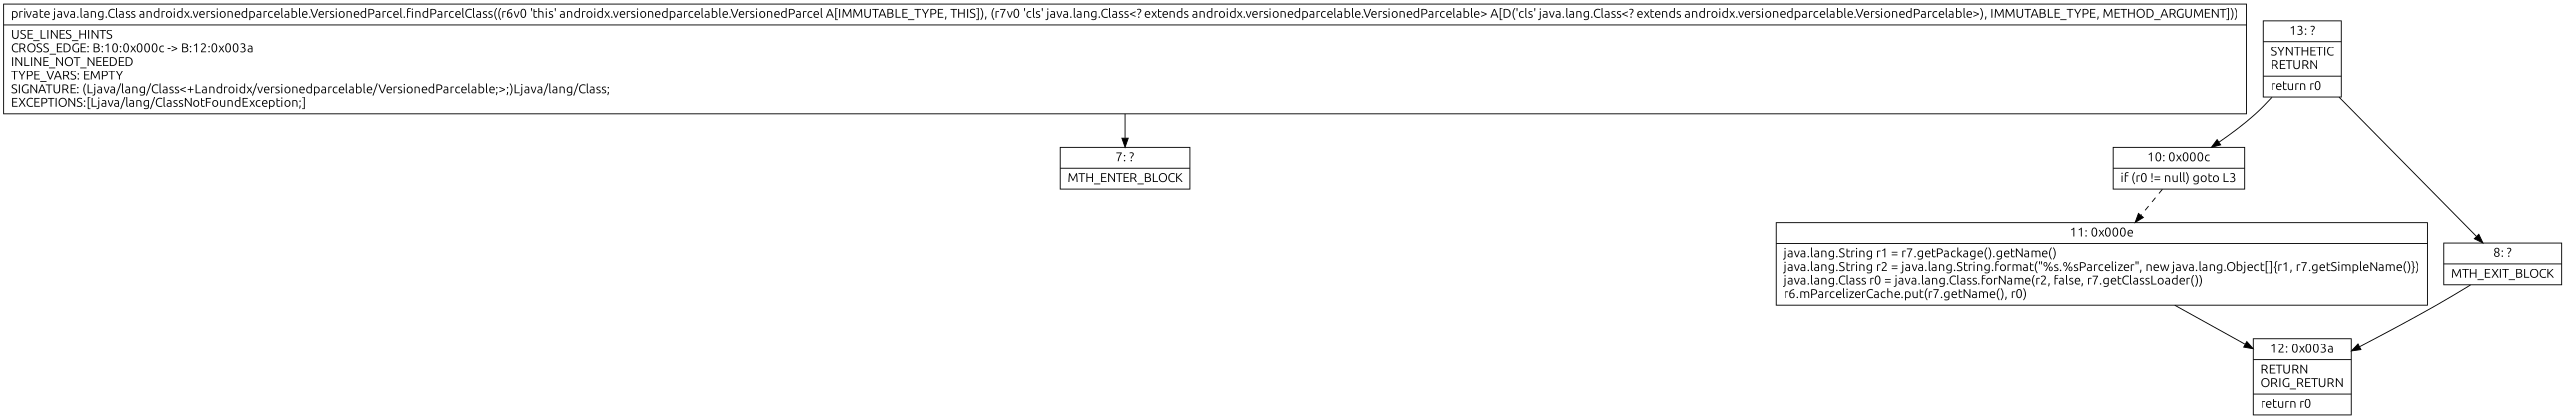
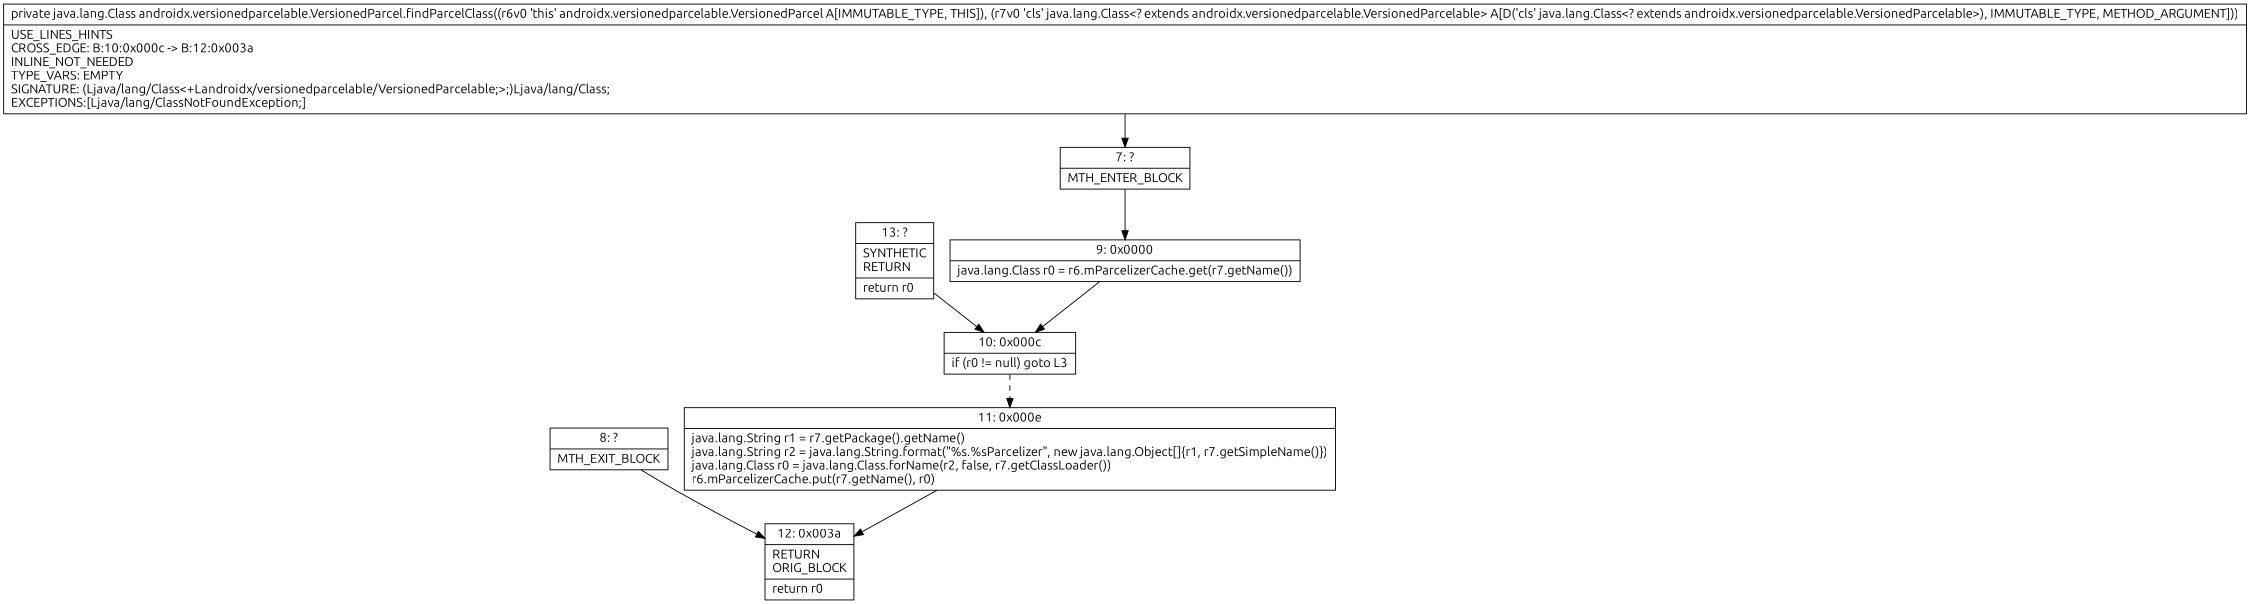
  digraph {
    fontname=Ubuntu
    node [fontname=Ubuntu shape=record]
    edge [fontname=Ubuntu]
    n1 [label="{7\:\ ?|MTH_ENTER_BLOCK\l}"]
+   n2 [label="{9\:\ 0x0000|java.lang.Class r0 = r6.mParcelizerCache.get(r7.getName())\l}"]
    n3 [label="{10\:\ 0x000c|if (r0 != null) goto L3\l}"]
    n4 [label="{11\:\ 0x000e|java.lang.String r1 = r7.getPackage().getName()\ljava.lang.String r2 = java.lang.String.format(\"%s.%sParcelizer\", new java.lang.Object[]\{r1, r7.getSimpleName()\})\ljava.lang.Class r0 = java.lang.Class.forName(r2, false, r7.getClassLoader())\lr6.mParcelizerCache.put(r7.getName(), r0)\l}"]
-   n5 [label="{12\:\ 0x003a|RETURN\lORIG_RETURN\l|return r0\l}"]
+   n5 [label="{12\:\ 0x003a|RETURN\lORIG_BLOCK\l|return r0\l}"]
    n6 [label="{13\:\ ?|SYNTHETIC\lRETURN\l|return r0\l}"]
    n7 [label="{8\:\ ?|MTH_EXIT_BLOCK\l}"]
    n8 [label="{private java.lang.Class androidx.versionedparcelable.VersionedParcel.findParcelClass((r6v0 'this' androidx.versionedparcelable.VersionedParcel A[IMMUTABLE_TYPE, THIS]), (r7v0 'cls' java.lang.Class\<? extends androidx.versionedparcelable.VersionedParcelable\> A[D('cls' java.lang.Class\<? extends androidx.versionedparcelable.VersionedParcelable\>), IMMUTABLE_TYPE, METHOD_ARGUMENT]))  | USE_LINES_HINTS\lCROSS_EDGE: B:10:0x000c \-\> B:12:0x003a\lINLINE_NOT_NEEDED\lTYPE_VARS: EMPTY\lSIGNATURE: (Ljava\/lang\/Class\<+Landroidx\/versionedparcelable\/VersionedParcelable;\>;)Ljava\/lang\/Class;\lEXCEPTIONS:[Ljava\/lang\/ClassNotFoundException;]\l}"]
+   n1 -> n2
+   n2 -> n3
    n3 -> n4 [style=dashed]
    n4 -> n5
    n6 -> n3
-   n6 -> n7
    n7 -> n5
    n8 -> n1
  }
